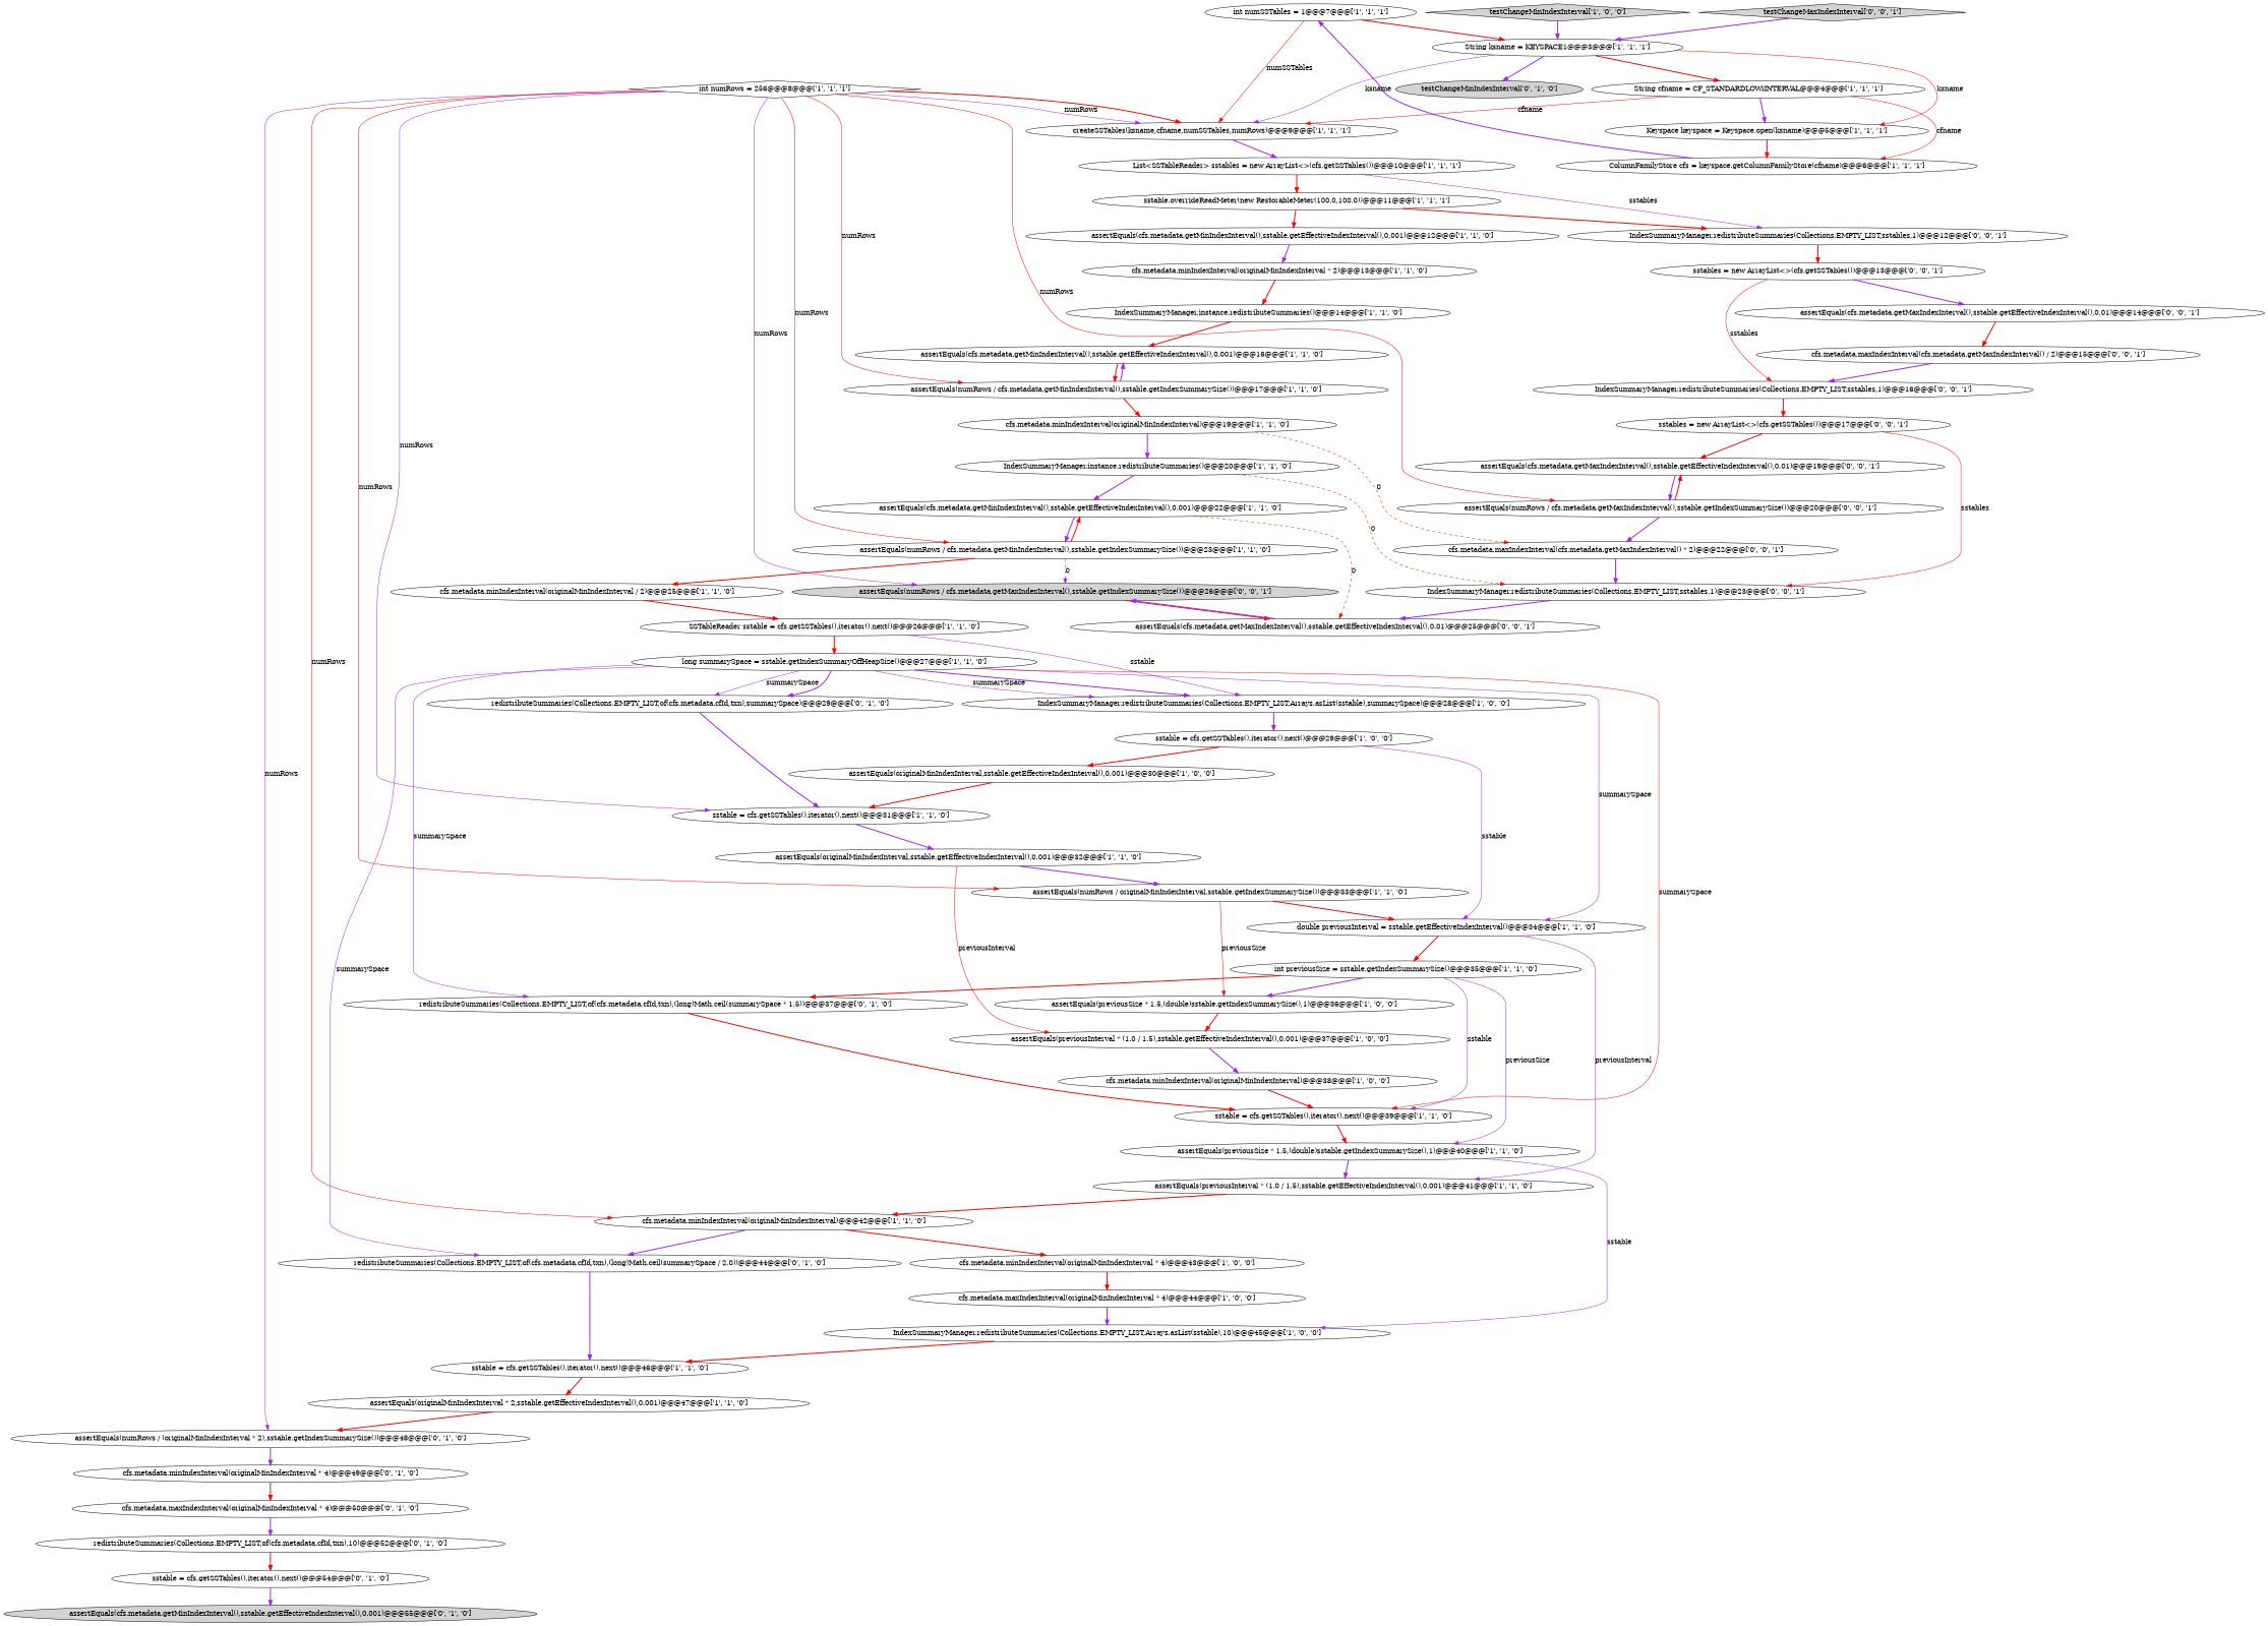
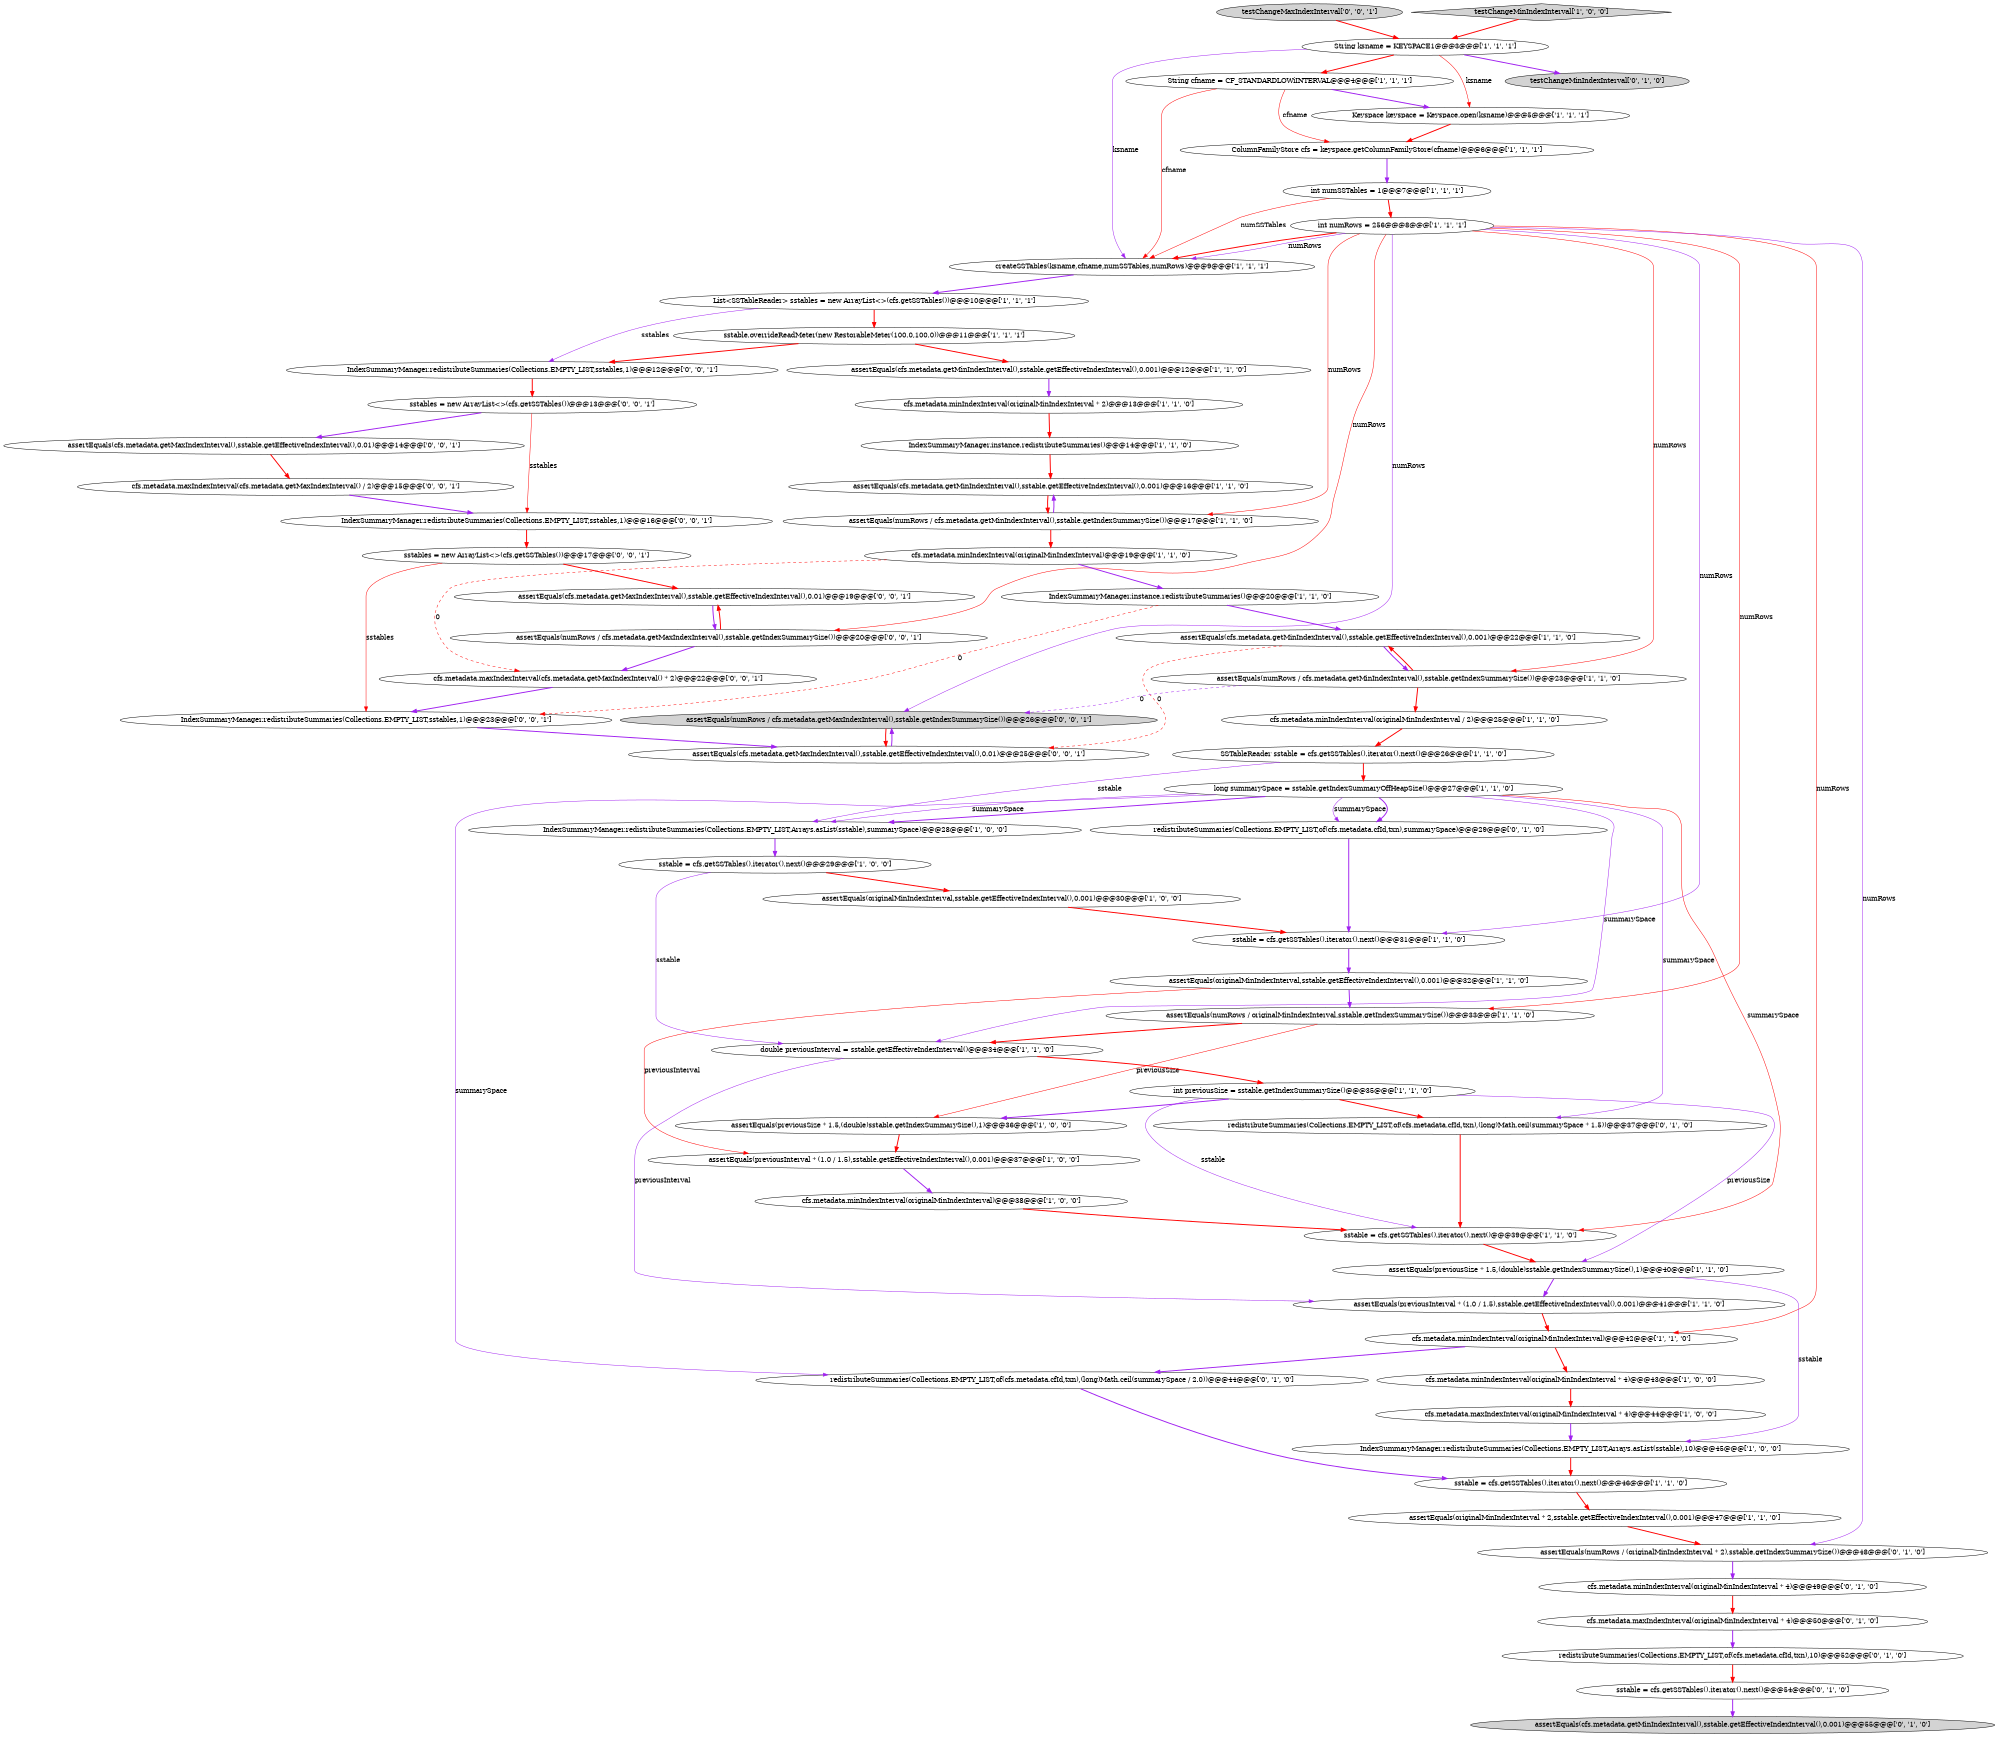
  digraph {
    node [fillcolor=white shape=ellipse style=filled]
    edge [color=red style=bold]
    n1 [label="cfs.metadata.minIndexInterval(originalMinIndexInterval / 2)@@@25@@@['1', '1', '0']"]
    n2 [label="SSTableReader sstable = cfs.getSSTables().iterator().next()@@@26@@@['1', '1', '0']"]
    n3 [label="IndexSummaryManager.redistributeSummaries(Collections.EMPTY_LIST,Arrays.asList(sstable),summarySpace)@@@28@@@['1', '0', '0']"]
    n4 [label="long summarySpace = sstable.getIndexSummaryOffHeapSize()@@@27@@@['1', '1', '0']"]
    n5 [label="redistributeSummaries(Collections.EMPTY_LIST,of(cfs.metadata.cfId,txn),(long)Math.ceil(summarySpace / 2.0))@@@44@@@['0', '1', '0']"]
    n6 [label="sstable = cfs.getSSTables().iterator().next()@@@46@@@['1', '1', '0']"]
    n7 [label="assertEquals(originalMinIndexInterval * 2,sstable.getEffectiveIndexInterval(),0.001)@@@47@@@['1', '1', '0']"]
    n8 [label="cfs.metadata.minIndexInterval(originalMinIndexInterval * 4)@@@43@@@['1', '0', '0']"]
    n9 [label="cfs.metadata.maxIndexInterval(originalMinIndexInterval * 4)@@@44@@@['1', '0', '0']"]
    n10 [label="IndexSummaryManager.redistributeSummaries(Collections.EMPTY_LIST,Arrays.asList(sstable),10)@@@45@@@['1', '0', '0']"]
    n11 [label="List<SSTableReader> sstables = new ArrayList<>(cfs.getSSTables())@@@10@@@['1', '1', '1']"]
    n12 [label="sstable.overrideReadMeter(new RestorableMeter(100.0,100.0))@@@11@@@['1', '1', '1']"]
    n13 [label="IndexSummaryManager.redistributeSummaries(Collections.EMPTY_LIST,sstables,1)@@@12@@@['0', '0', '1']"]
    n14 [label="assertEquals(cfs.metadata.getMinIndexInterval(),sstable.getEffectiveIndexInterval(),0.001)@@@12@@@['1', '1', '0']"]
    n15 [label="sstables = new ArrayList<>(cfs.getSSTables())@@@13@@@['0', '0', '1']"]
    n16 [fillcolor=lightgray label="assertEquals(numRows / cfs.metadata.getMaxIndexInterval(),sstable.getIndexSummarySize())@@@26@@@['0', '0', '1']"]
    n17 [label="assertEquals(cfs.metadata.getMaxIndexInterval(),sstable.getEffectiveIndexInterval(),0.01)@@@25@@@['0', '0', '1']"]
    n18 [label="ColumnFamilyStore cfs = keyspace.getColumnFamilyStore(cfname)@@@6@@@['1', '1', '1']"]
    n19 [label="int numSSTables = 1@@@7@@@['1', '1', '1']"]
    n20 [label="createSSTables(ksname,cfname,numSSTables,numRows)@@@9@@@['1', '1', '1']"]
-   n21 [label="int numRows = 256@@@8@@@['1', '1', '1']" shape=diamond]
+   n21 [label="int numRows = 256@@@8@@@['1', '1', '1']"]
    n22 [label="assertEquals(numRows / originalMinIndexInterval,sstable.getIndexSummarySize())@@@33@@@['1', '1', '0']"]
    n23 [label="assertEquals(previousSize * 1.5,(double)sstable.getIndexSummarySize(),1)@@@36@@@['1', '0', '0']"]
    n24 [label="double previousInterval = sstable.getEffectiveIndexInterval()@@@34@@@['1', '1', '0']"]
    n25 [label="assertEquals(previousInterval * (1.0 / 1.5),sstable.getEffectiveIndexInterval(),0.001)@@@37@@@['1', '0', '0']"]
    n26 [label="assertEquals(previousInterval * (1.0 / 1.5),sstable.getEffectiveIndexInterval(),0.001)@@@41@@@['1', '1', '0']"]
    n27 [label="int previousSize = sstable.getIndexSummarySize()@@@35@@@['1', '1', '0']"]
    n28 [label="IndexSummaryManager.instance.redistributeSummaries()@@@14@@@['1', '1', '0']"]
    n29 [label="assertEquals(cfs.metadata.getMinIndexInterval(),sstable.getEffectiveIndexInterval(),0.001)@@@16@@@['1', '1', '0']"]
    n30 [label="assertEquals(numRows / cfs.metadata.getMinIndexInterval(),sstable.getIndexSummarySize())@@@17@@@['1', '1', '0']"]
    n31 [label="cfs.metadata.minIndexInterval(originalMinIndexInterval * 2)@@@13@@@['1', '1', '0']"]
    n32 [label="cfs.metadata.minIndexInterval(originalMinIndexInterval)@@@42@@@['1', '1', '0']"]
    n33 [label="cfs.metadata.maxIndexInterval(cfs.metadata.getMaxIndexInterval() * 2)@@@22@@@['0', '0', '1']"]
    n34 [label="IndexSummaryManager.redistributeSummaries(Collections.EMPTY_LIST,sstables,1)@@@23@@@['0', '0', '1']"]
    n35 [label="IndexSummaryManager.redistributeSummaries(Collections.EMPTY_LIST,sstables,1)@@@16@@@['0', '0', '1']"]
    n36 [label="assertEquals(cfs.metadata.getMaxIndexInterval(),sstable.getEffectiveIndexInterval(),0.01)@@@14@@@['0', '0', '1']"]
    n37 [label="sstables = new ArrayList<>(cfs.getSSTables())@@@17@@@['0', '0', '1']"]
    n38 [label="cfs.metadata.maxIndexInterval(cfs.metadata.getMaxIndexInterval() / 2)@@@15@@@['0', '0', '1']"]
    n39 [label="redistributeSummaries(Collections.EMPTY_LIST,of(cfs.metadata.cfId,txn),10)@@@52@@@['0', '1', '0']"]
    n40 [label="sstable = cfs.getSSTables().iterator().next()@@@54@@@['0', '1', '0']"]
    n41 [fillcolor=lightgray label="assertEquals(cfs.metadata.getMinIndexInterval(),sstable.getEffectiveIndexInterval(),0.001)@@@55@@@['0', '1', '0']"]
    n42 [label="String ksname = KEYSPACE1@@@3@@@['1', '1', '1']"]
    n43 [label="String cfname = CF_STANDARDLOWiINTERVAL@@@4@@@['1', '1', '1']"]
    n44 [label="Keyspace keyspace = Keyspace.open(ksname)@@@5@@@['1', '1', '1']"]
    n45 [fillcolor=lightgray label="testChangeMinIndexInterval['0', '1', '0']"]
    n46 [label="cfs.metadata.minIndexInterval(originalMinIndexInterval)@@@38@@@['1', '0', '0']"]
    n47 [label="sstable = cfs.getSSTables().iterator().next()@@@39@@@['1', '1', '0']"]
    n48 [label="sstable = cfs.getSSTables().iterator().next()@@@29@@@['1', '0', '0']"]
    n49 [label="redistributeSummaries(Collections.EMPTY_LIST,of(cfs.metadata.cfId,txn),summarySpace)@@@29@@@['0', '1', '0']"]
    n50 [label="redistributeSummaries(Collections.EMPTY_LIST,of(cfs.metadata.cfId,txn),(long)Math.ceil(summarySpace * 1.5))@@@37@@@['0', '1', '0']"]
    n51 [label="assertEquals(previousSize * 1.5,(double)sstable.getIndexSummarySize(),1)@@@40@@@['1', '1', '0']"]
    n52 [label="cfs.metadata.minIndexInterval(originalMinIndexInterval)@@@19@@@['1', '1', '0']"]
-   n53 [fillcolor=lightgray label="testChangeMaxIndexInterval['0', '0', '1']" shape=diamond]
+   n53 [fillcolor=lightgray label="testChangeMaxIndexInterval['0', '0', '1']"]
    n54 [label="assertEquals(cfs.metadata.getMaxIndexInterval(),sstable.getEffectiveIndexInterval(),0.01)@@@19@@@['0', '0', '1']"]
    n55 [label="assertEquals(numRows / cfs.metadata.getMaxIndexInterval(),sstable.getIndexSummarySize())@@@20@@@['0', '0', '1']"]
    n56 [label="assertEquals(originalMinIndexInterval,sstable.getEffectiveIndexInterval(),0.001)@@@30@@@['1', '0', '0']"]
    n57 [label="sstable = cfs.getSSTables().iterator().next()@@@31@@@['1', '1', '0']"]
    n58 [label="assertEquals(originalMinIndexInterval,sstable.getEffectiveIndexInterval(),0.001)@@@32@@@['1', '1', '0']"]
    n59 [label="assertEquals(numRows / (originalMinIndexInterval * 2),sstable.getIndexSummarySize())@@@48@@@['0', '1', '0']"]
    n60 [label="cfs.metadata.minIndexInterval(originalMinIndexInterval * 4)@@@49@@@['0', '1', '0']"]
    n61 [label="cfs.metadata.maxIndexInterval(originalMinIndexInterval * 4)@@@50@@@['0', '1', '0']"]
    n62 [label="assertEquals(cfs.metadata.getMinIndexInterval(),sstable.getEffectiveIndexInterval(),0.001)@@@22@@@['1', '1', '0']"]
    n63 [label="assertEquals(numRows / cfs.metadata.getMinIndexInterval(),sstable.getIndexSummarySize())@@@23@@@['1', '1', '0']"]
    n64 [fillcolor=lightgray label="testChangeMinIndexInterval['1', '0', '0']" shape=diamond]
    n65 [label="IndexSummaryManager.instance.redistributeSummaries()@@@20@@@['1', '1', '0']"]
    n1 -> n2
    n2 -> n3 [color=purple label=sstable style=solid]
    n2 -> n4
    n3 -> n48 [color=purple]
    n4 -> n3 [color=purple]
    n4 -> n3 [color=purple label=summarySpace style=solid]
    n4 -> n5 [color=purple label=summarySpace style=solid]
    n4 -> n24 [color=purple label=summarySpace style=solid]
    n4 -> n47 [label=summarySpace style=solid]
    n4 -> n49 [color=purple label=summarySpace style=solid]
    n4 -> n49 [color=purple]
    n4 -> n50 [color=purple label=summarySpace style=solid]
    n5 -> n6 [color=purple]
    n6 -> n7
    n7 -> n59
    n8 -> n9
    n9 -> n10 [color=purple]
    n10 -> n6
    n11 -> n12
    n11 -> n13 [color=purple label=sstables style=solid]
    n12 -> n13
    n12 -> n14
    n13 -> n15
    n14 -> n31 [color=purple]
    n15 -> n35 [label=sstables style=solid]
    n15 -> n36 [color=purple]
    n16 -> n17
    n17 -> n16 [color=purple]
    n18 -> n19 [color=purple]
    n19 -> n20 [label=numSSTables style=solid]
-   n19 -> n42
+   n19 -> n21
    n20 -> n11 [color=purple]
    n21 -> n16 [color=purple label=numRows style=solid]
    n21 -> n20
    n21 -> n20 [color=purple label=numRows style=solid]
    n21 -> n22 [label=numRows style=solid]
    n21 -> n30 [label=numRows style=solid]
    n21 -> n32 [label=numRows style=solid]
    n21 -> n55 [label=numRows style=solid]
    n21 -> n57 [color=purple label=numRows style=solid]
    n21 -> n59 [color=purple label=numRows style=solid]
    n21 -> n63 [label=numRows style=solid]
    n22 -> n23 [label=previousSize style=solid]
    n22 -> n24
    n23 -> n25
    n24 -> n26 [color=purple label=previousInterval style=solid]
    n24 -> n27
    n25 -> n46 [color=purple]
    n26 -> n32
    n27 -> n23 [color=purple]
    n27 -> n47 [color=purple label=sstable style=solid]
    n27 -> n50
    n27 -> n51 [color=purple label=previousSize style=solid]
    n28 -> n29
    n29 -> n30
    n30 -> n29 [color=purple]
    n30 -> n52
    n31 -> n28
    n32 -> n5 [color=purple]
    n32 -> n8
    n33 -> n34 [color=purple]
    n34 -> n17 [color=purple]
    n35 -> n37
    n36 -> n38
    n37 -> n34 [label=sstables style=solid]
    n37 -> n54
    n38 -> n35 [color=purple]
    n39 -> n40
    n40 -> n41 [color=purple]
    n42 -> n20 [color=purple label=ksname style=solid]
    n42 -> n43
    n42 -> n44 [label=ksname style=solid]
    n42 -> n45 [color=purple]
    n43 -> n18 [label=cfname style=solid]
    n43 -> n20 [label=cfname style=solid]
    n43 -> n44 [color=purple]
    n44 -> n18
    n46 -> n47
    n47 -> n51
    n48 -> n24 [color=purple label=sstable style=solid]
    n48 -> n56
    n49 -> n57 [color=purple]
    n50 -> n47
    n51 -> n10 [color=purple label=sstable style=solid]
    n51 -> n26 [color=purple]
    n52 -> n33 [label=0 style=dashed]
    n52 -> n65 [color=purple]
-   n53 -> n42 [color=purple]
+   n53 -> n42
    n54 -> n55 [color=purple]
    n55 -> n33 [color=purple]
    n55 -> n54
    n56 -> n57
    n57 -> n58 [color=purple]
    n58 -> n22 [color=purple]
    n58 -> n25 [label=previousInterval style=solid]
    n59 -> n60 [color=purple]
    n60 -> n61
    n61 -> n39 [color=purple]
    n62 -> n17 [label=0 style=dashed]
    n62 -> n63 [color=purple]
    n63 -> n1
    n63 -> n16 [color=purple label=0 style=dashed]
    n63 -> n62
-   n64 -> n42 [color=purple]
+   n64 -> n42
    n65 -> n34 [label=0 style=dashed]
    n65 -> n62 [color=purple]
  }
